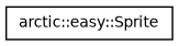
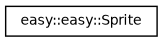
  digraph {
    rankdir=LR
-   n1 [color=black fillcolor=white fontname=Helvetica fontsize=10 height=0.2 label="arctic::easy::Sprite" shape=record style=filled width=0.4]
+   n1 [color=black fillcolor=white fontname=Helvetica fontsize=10 height=0.2 label="easy::easy::Sprite" shape=record style=filled width=0.4]
  }
